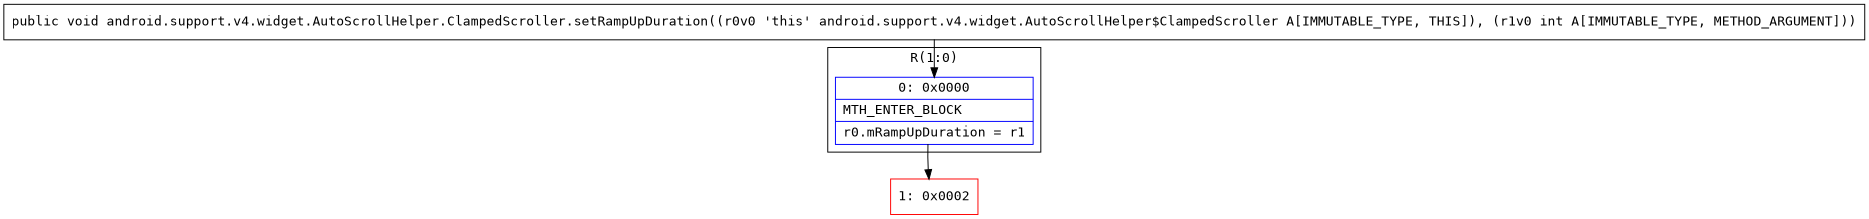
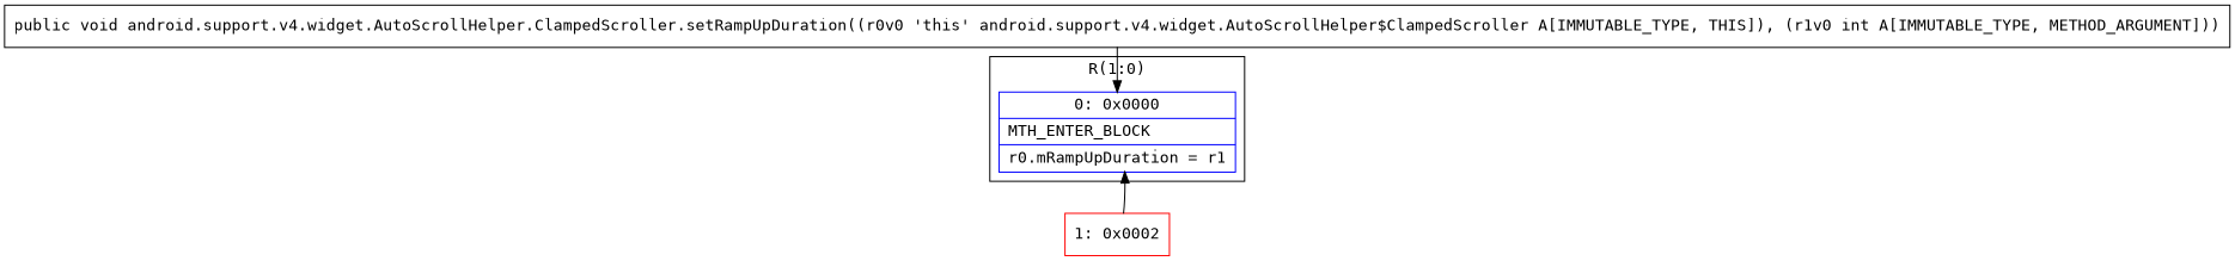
  digraph {
    fontname="DejaVu Sans Mono"
    node [shape=record fontname="DejaVu Sans Mono"]
    edge [fontname="DejaVu Sans Mono"]
    n1 [color=blue label="{0\:\ 0x0000|MTH_ENTER_BLOCK\l|r0.mRampUpDuration = r1\l}"]
    n2 [color=red label="{1\:\ 0x0002}"]
    n3 [label="{public void android.support.v4.widget.AutoScrollHelper.ClampedScroller.setRampUpDuration((r0v0 'this' android.support.v4.widget.AutoScrollHelper$ClampedScroller A[IMMUTABLE_TYPE, THIS]), (r1v0 int A[IMMUTABLE_TYPE, METHOD_ARGUMENT])) }"]
    subgraph cluster_1 {
      label="R(1:0)"
      n1
    }
-   n1 -> n2
+   n2 -> n1
    n3 -> n1
  }
